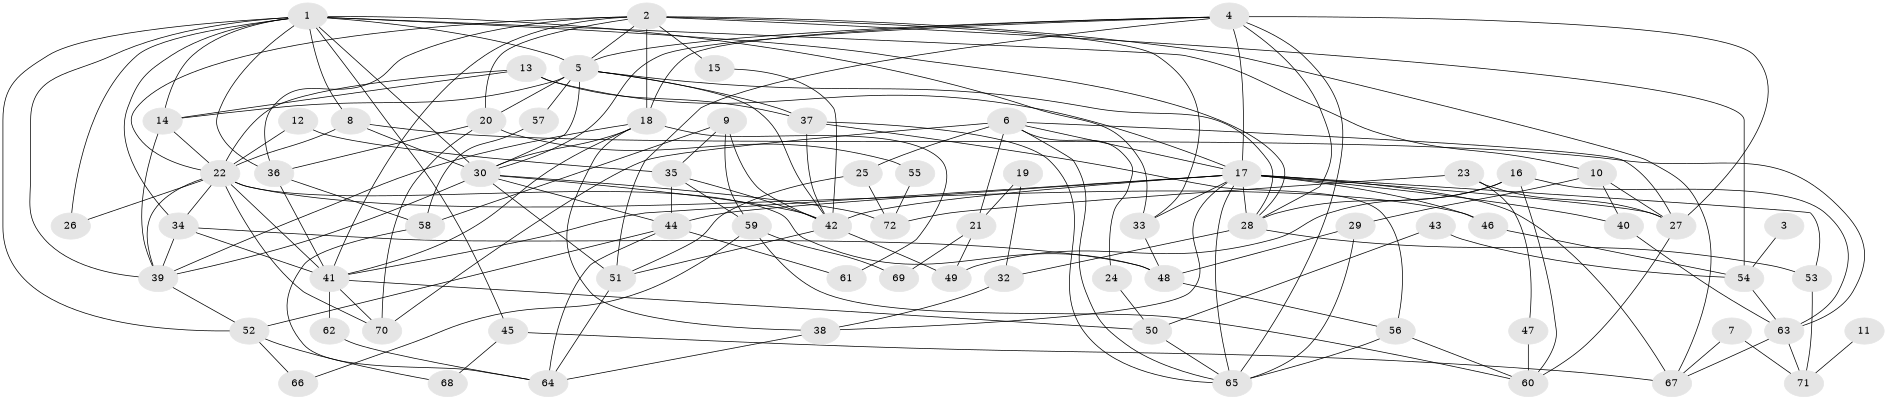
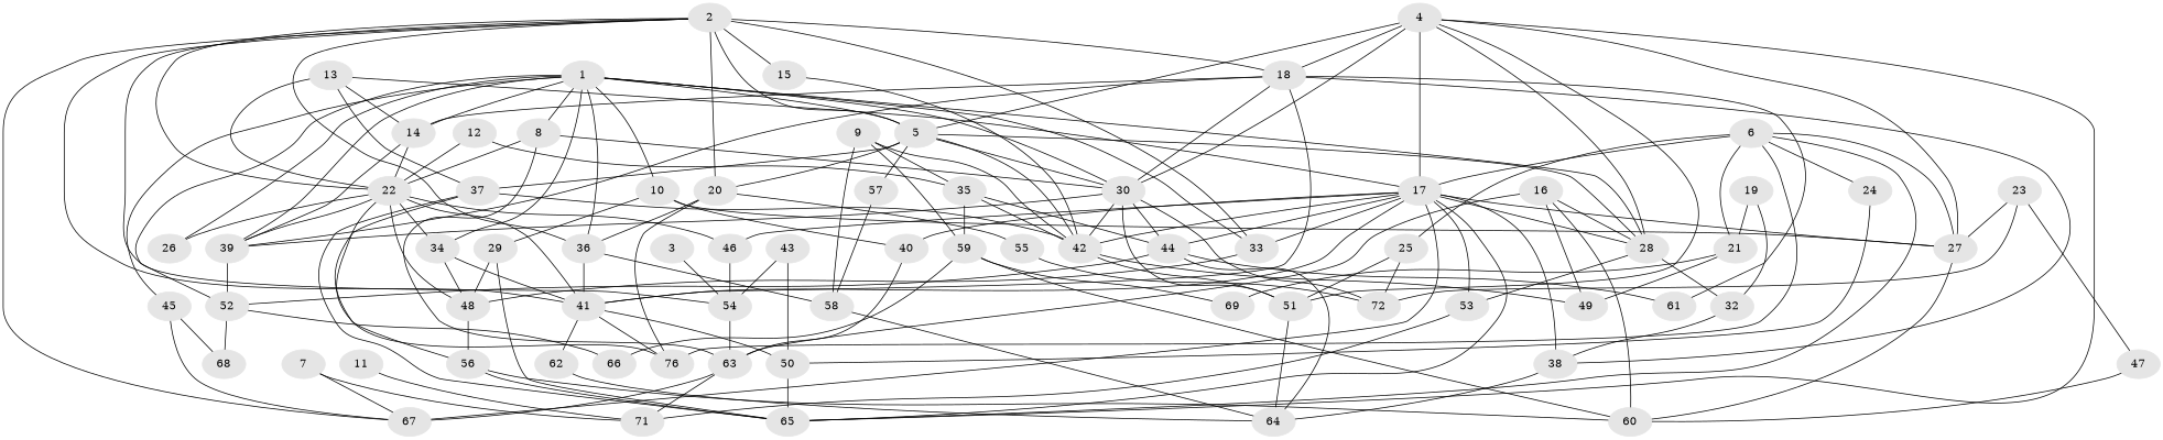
  graph {
    node [color=gray90 style=filled]
    edge [weight=1.0]
    1
    5
    8
    10
    14
    26
    28
    30
    33
    34
    36
    39
    45
    52
    20
    37
    42
    57
    22
    63
    27
    29
    40
    53
    32
    51
    44
    72
    48
    41
    58
    67
    68
    66
    2
    15
    18
    54
    38
    61
-   70
+   70 [label=76]
    55
    46
    50
    62
    3
    64
    4
    17
    65
    60
    56
    49
    6
    21
    24
    25
    69
    7
    71
    9
    35
    59
    11
    12
    13
    16
    19
    23
    47
    43
    1 -- 5 [weight=2.0]
    1 -- 8 [weight=2.0]
    1 -- 10
    1 -- 14
    1 -- 26
    1 -- 28
    1 -- 30 [weight=2.0]
    1 -- 33
    1 -- 34
    1 -- 36
    1 -- 39 [weight=2.0]
    1 -- 45
    1 -- 52
-   5 -- 14
+   18 -- 14
    5 -- 28
    5 -- 30
    5 -- 20
    5 -- 37
    5 -- 42
    5 -- 57
    8 -- 30
    8 -- 22
    8 -- 63
    10 -- 27
    10 -- 29
    10 -- 40
    14 -- 39
    14 -- 22
    28 -- 53
    28 -- 32 [weight=2.0]
    30 -- 39
    30 -- 42
    30 -- 51
    30 -- 44
    30 -- 72
    33 -- 48
-   34 -- 39
    34 -- 48
    34 -- 41
    36 -- 41
    36 -- 58
    39 -- 52
    45 -- 67
    45 -- 68
    52 -- 68
    52 -- 66
    20 -- 36
    20 -- 70
    20 -- 55
    37 -- 42
    37 -- 65
    37 -- 56
    42 -- 51
    42 -- 49
    57 -- 58
    22 -- 26
    22 -- 34
    22 -- 39
    22 -- 48
    22 -- 41
    22 -- 70
    22 -- 46
    63 -- 67
    63 -- 71
    27 -- 60
    29 -- 48 [weight=2.0]
    29 -- 65
    40 -- 63
    53 -- 71
    32 -- 38
    51 -- 64
    44 -- 52
    44 -- 61
    44 -- 64
    48 -- 56
    41 -- 70
    41 -- 50
    41 -- 62
    58 -- 64
    2 -- 5
    2 -- 33
    2 -- 36
    2 -- 20
    2 -- 22
    2 -- 41
    2 -- 67
    2 -- 15 [weight=2.0]
    2 -- 18
    2 -- 54
    15 -- 42
    18 -- 30 [weight=2.0]
    18 -- 39
    18 -- 41
    18 -- 38
    18 -- 61
    54 -- 63
    38 -- 64
    55 -- 72
    46 -- 54
    50 -- 65
    62 -- 64
    3 -- 54
    4 -- 5
    4 -- 28
    4 -- 30
    4 -- 27
    4 -- 51
    4 -- 18 [weight=2.0]
    4 -- 17
    4 -- 65
    17 -- 28
    17 -- 33
    17 -- 42
    17 -- 27
    17 -- 40
    17 -- 53
    17 -- 44
    17 -- 41
    17 -- 67 [weight=2.0]
    17 -- 38
    17 -- 46
    17 -- 65
    56 -- 65
    56 -- 60
    6 -- 27
    6 -- 70
    6 -- 17
    6 -- 65
    6 -- 21 [weight=2.0]
    6 -- 24
    6 -- 25
    21 -- 49
    21 -- 69
    24 -- 50
    25 -- 51
    25 -- 72
    7 -- 67
    7 -- 71
    9 -- 42
    9 -- 58
    9 -- 35
    9 -- 59
    35 -- 42
    35 -- 44
    35 -- 59
    59 -- 66
    59 -- 60
    59 -- 69
    11 -- 71
    12 -- 22
    12 -- 35
    13 -- 14
    13 -- 37 [weight=2.0]
    13 -- 22
    13 -- 17 [weight=2.0]
    16 -- 28 [weight=2.0]
    16 -- 63
    16 -- 60
    16 -- 49
    19 -- 32
    19 -- 21
    23 -- 27
    23 -- 72
    23 -- 47
    47 -- 60
    43 -- 54
    43 -- 50
  }
